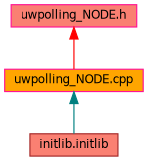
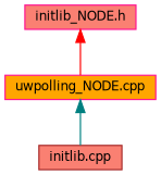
  digraph {
    node [color=deeppink fillcolor=salmon fontname=Helvetica fontsize=10 shape=box style=filled]
    edge [dir=back fontname=Helvetica fontsize=10 labelfontname=Helvetica labelfontsize=10 style=solid]
-   n1 [fontcolor=black height=0.2 label="uwpolling_NODE.h" width=0.4]
+   n1 [fontcolor=black height=0.2 label="initlib_NODE.h" width=0.4]
    n2 [fillcolor=orange height=0.2 label="uwpolling_NODE.cpp" width=0.4]
-   n3 [color=brown height=0.2 label="initlib.initlib" width=0.4]
+   n3 [color=brown height=0.2 label="initlib.cpp" width=0.4]
    n1 -> n2 [color=red]
    n2 -> n3 [color=teal]
  }
